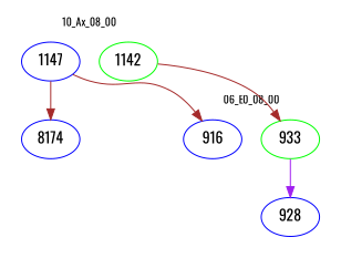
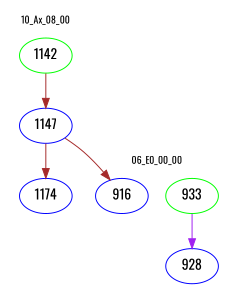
  digraph {
    fontname=Oswald
    node [color=blue fontname=Oswald]
    edge [color=brown fontname=Oswald]
    n1 [color=green label=1142]
    n2 [label=1147]
-   n3 [label=8174]
+   n3 [label=1174]
    n4 [color=green label=933]
    n5 [label=928]
    n6 [label=916]
    subgraph cluster_1 {
      color=white
      fontsize=10
      label="10_Ax_08_00"
      n1
      n2
      n3
    }
    subgraph cluster_2 {
      color=white
      fontsize=10
-     label="06_E0_08_00"
+     label="06_E0_00_00"
      n4
      n5
      n6
    }
-   n1 -> n4
+   n1 -> n2
    n2 -> n3
    n2 -> n6
    n4 -> n5 [color=purple]
  }
